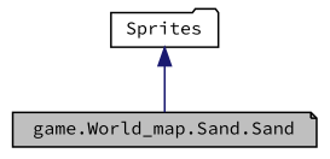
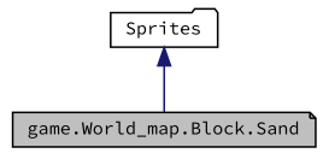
  digraph {
    fontname="Source Code Pro"
    node [color=black fontname="Source Code Pro" fontsize=10 style=filled]
-   n1 [fillcolor=grey75 fontcolor=black height=0.2 label="game.World_map.Sand.Sand" shape=note width=0.4]
+   n1 [fillcolor=grey75 fontcolor=black height=0.2 label="game.World_map.Block.Sand" shape=note width=0.4]
    n2 [fillcolor=white height=0.2 label=Sprites shape=folder width=0.4]
    n2 -> n1 [color=midnightblue dir=back fontname="Source Code Pro" fontsize=10 labelfontname=Helvetica labelfontsize=10 style=solid]
  }
